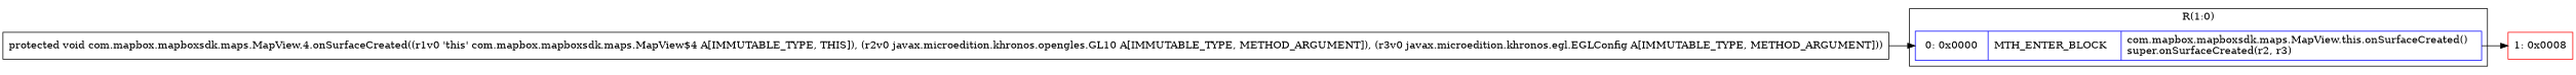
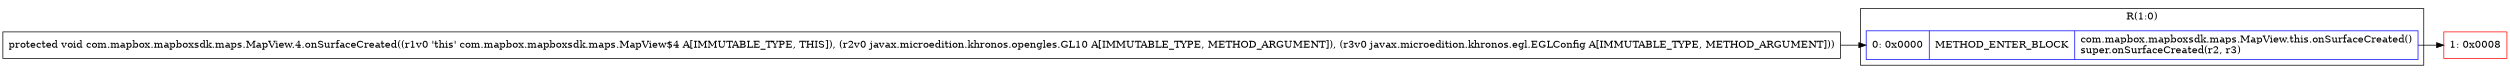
  digraph {
    rankdir=LR
    node [shape=record]
-   n1 [color=blue label="{0\:\ 0x0000|MTH_ENTER_BLOCK\l|com.mapbox.mapboxsdk.maps.MapView.this.onSurfaceCreated()\lsuper.onSurfaceCreated(r2, r3)\l}"]
+   n1 [color=blue label="{0\:\ 0x0000|METHOD_ENTER_BLOCK\l|com.mapbox.mapboxsdk.maps.MapView.this.onSurfaceCreated()\lsuper.onSurfaceCreated(r2, r3)\l}"]
    n2 [color=red label="{1\:\ 0x0008}"]
    n3 [label="{protected void com.mapbox.mapboxsdk.maps.MapView.4.onSurfaceCreated((r1v0 'this' com.mapbox.mapboxsdk.maps.MapView$4 A[IMMUTABLE_TYPE, THIS]), (r2v0 javax.microedition.khronos.opengles.GL10 A[IMMUTABLE_TYPE, METHOD_ARGUMENT]), (r3v0 javax.microedition.khronos.egl.EGLConfig A[IMMUTABLE_TYPE, METHOD_ARGUMENT])) }"]
    subgraph cluster_1 {
      label="R(1:0)"
      n1
    }
    n1 -> n2
    n3 -> n1
  }
